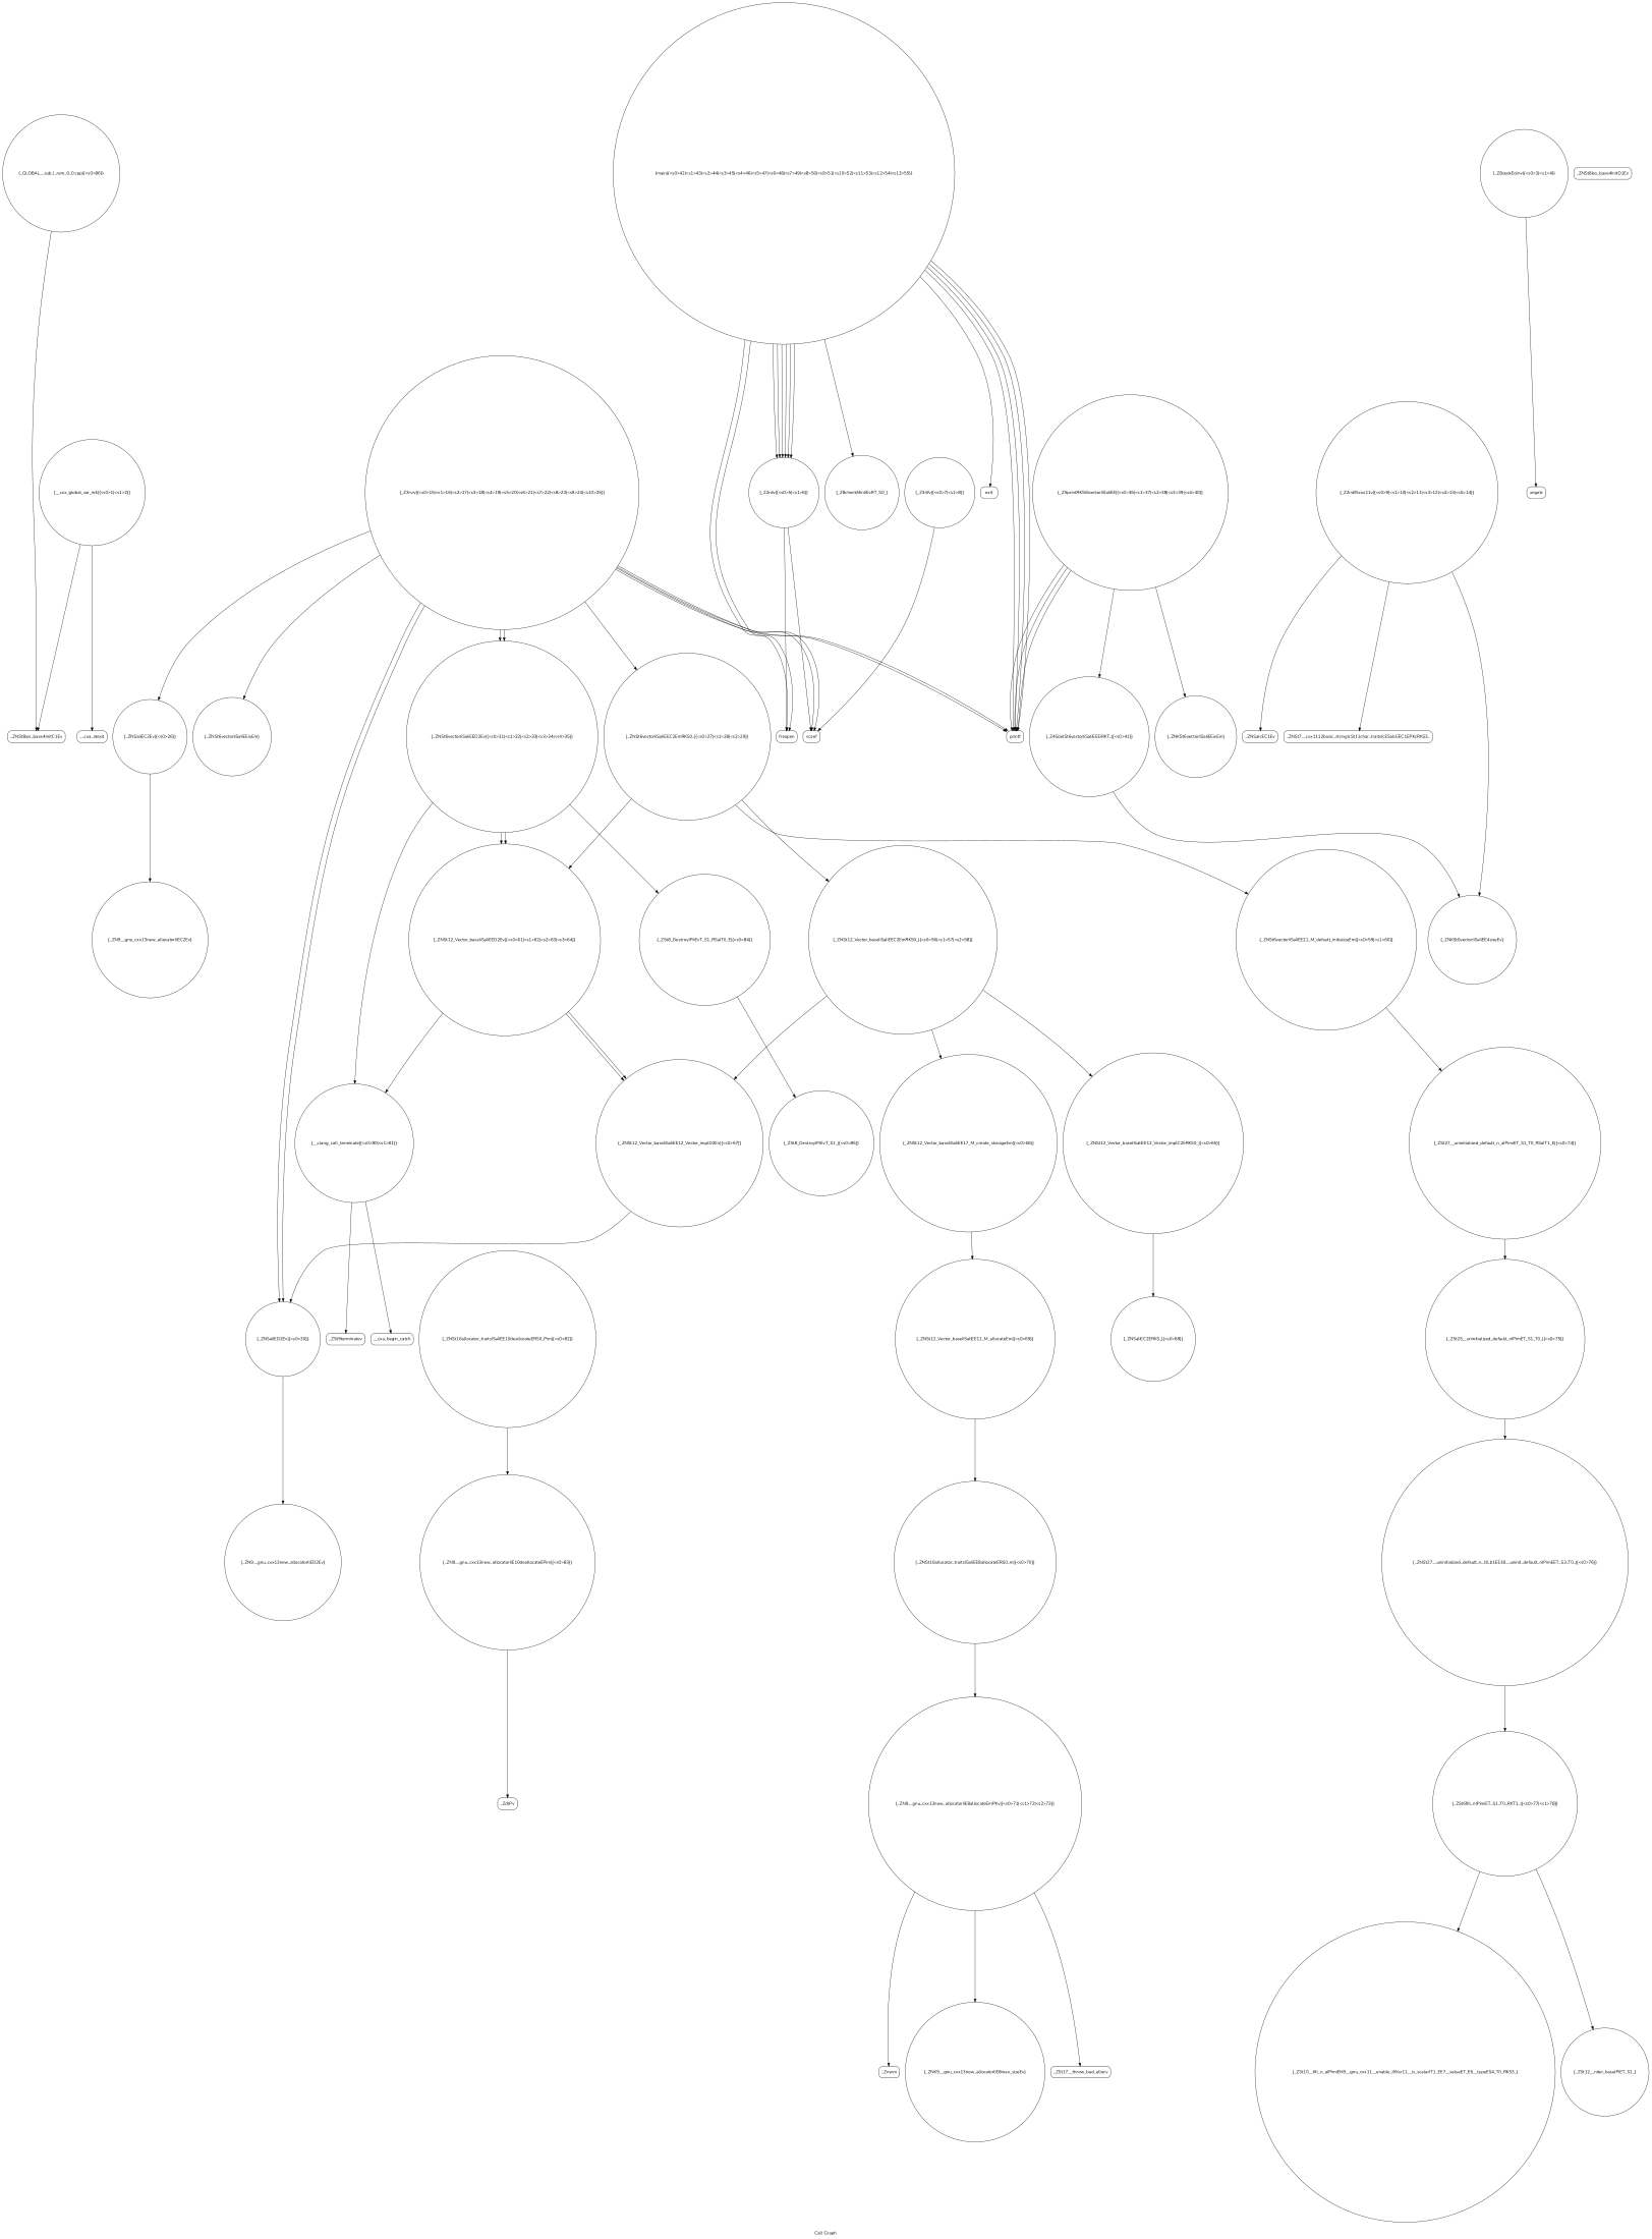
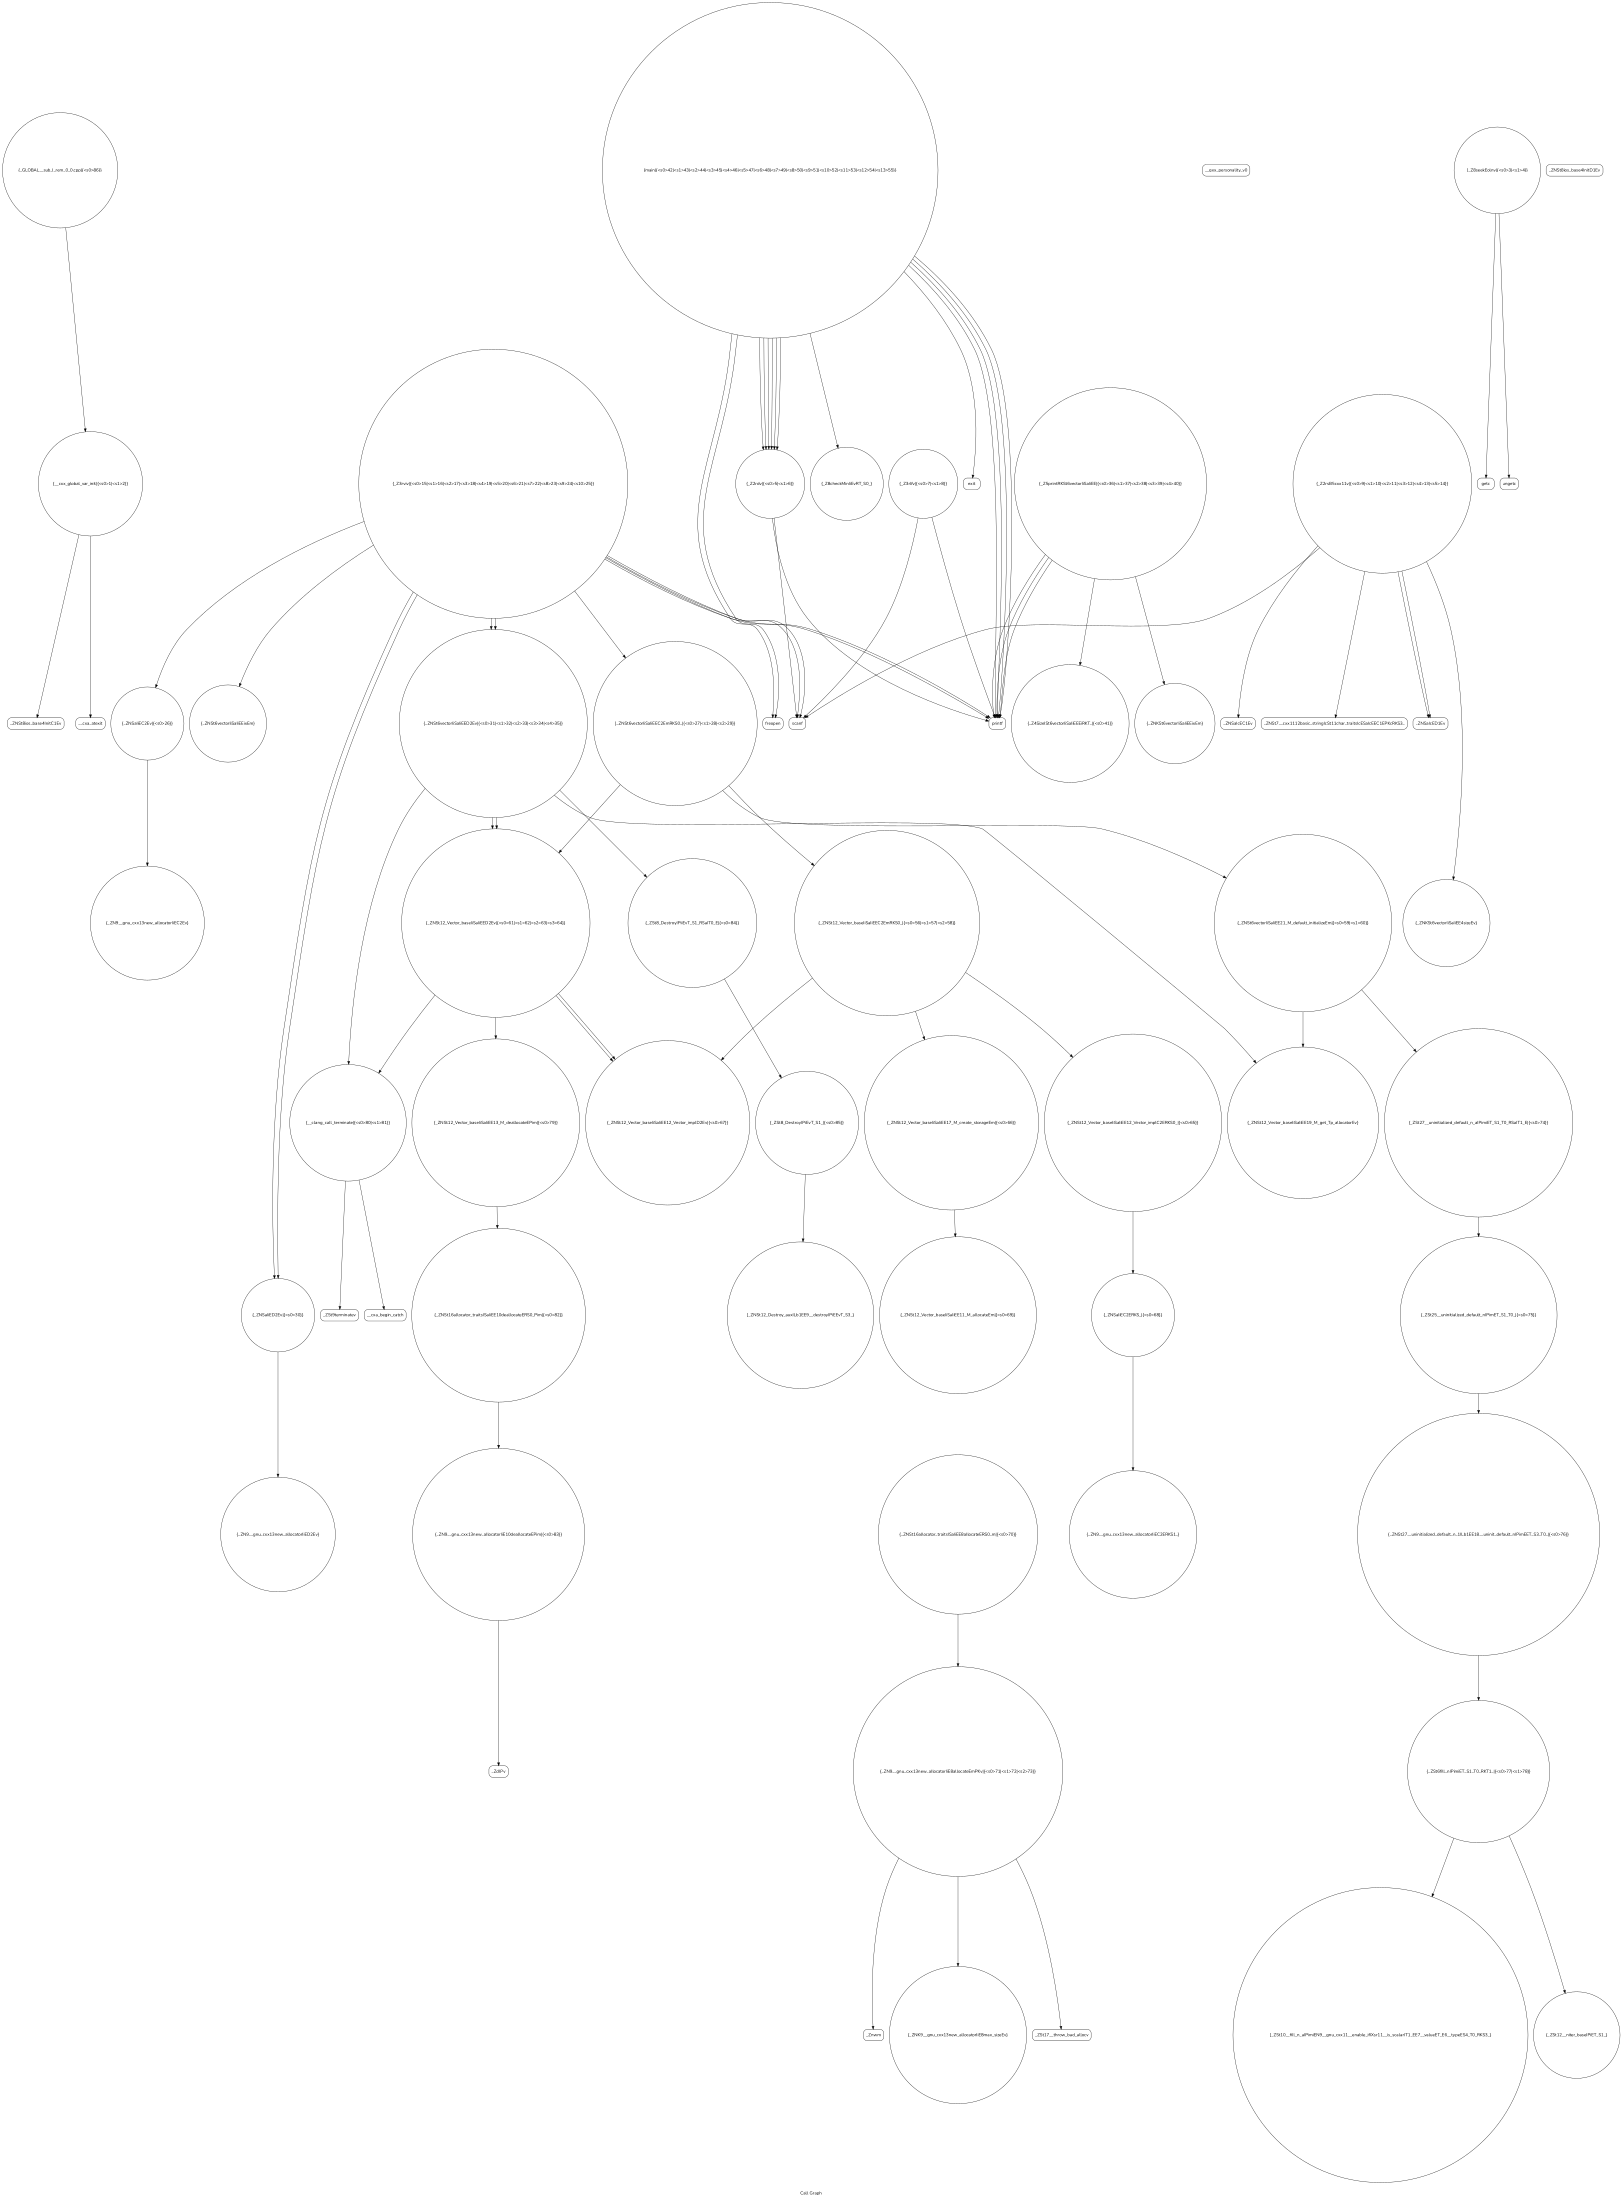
  digraph {
    fontname=Nunito
    label="Call Graph"
    node [fontname=Nunito shape=circle]
    edge [color=black fontname=Nunito tailport=s0]
    n1 [label="{__cxx_global_var_init|{<s0>1|<s1>2}}"]
    n2 [label="{_ZNSt8ios_base4InitC1Ev}" shape=Mrecord]
    n3 [label="{__cxa_atexit}" shape=Mrecord]
    n4 [label="{_ZSt27__uninitialized_default_n_aIPimiET_S1_T0_RSaIT1_E|{<s0>74}}"]
    n5 [label="{_ZSt25__uninitialized_default_nIPimET_S1_T0_|{<s0>75}}"]
    n6 [label="{_ZNSt27__uninitialized_default_n_1ILb1EE18__uninit_default_nIPimEET_S3_T0_|{<s0>76}}"]
    n7 [label="{_ZSt6fill_nIPimiET_S1_T0_RKT1_|{<s0>77|<s1>78}}"]
    n8 [label="{_Z2rdv|{<s0>5|<s1>6}}"]
    n9 [label="{scanf}" shape=Mrecord]
    n10 [label="{printf}" shape=Mrecord]
+   n11 [label="{_ZNSt12_Vector_baseIiSaIiEE13_M_deallocateEPim|{<s0>79}}"]
    n12 [label="{_ZNSt16allocator_traitsISaIiEE10deallocateERS0_Pim|{<s0>82}}"]
    n13 [label="{_ZN9__gnu_cxx13new_allocatorIiE10deallocateEPim|{<s0>83}}"]
    n14 [label="{_ZdlPv}" shape=Mrecord]
+   n15 [label="{__gxx_personality_v0}" shape=Mrecord]
    n16 [label="{_ZSt8_DestroyIPiiEvT_S1_RSaIT0_E|{<s0>84}}"]
    n17 [label="{_ZSt8_DestroyIPiEvT_S1_|{<s0>85}}"]
+   n18 [label="{_ZNSt12_Destroy_auxILb1EE9__destroyIPiEEvT_S3_}"]
    n19 [label="{_ZNSt6vectorIiSaIiEED2Ev|{<s0>31|<s1>32|<s2>33|<s3>34|<s4>35}}"]
+   n20 [label="{_ZNSt12_Vector_baseIiSaIiEE19_M_get_Tp_allocatorEv}"]
    n21 [label="{_ZNSt12_Vector_baseIiSaIiEED2Ev|{<s0>61|<s1>62|<s2>63|<s3>64}}"]
    n22 [label="{__clang_call_terminate|{<s0>80|<s1>81}}"]
    n23 [label="{_ZNSt12_Vector_baseIiSaIiEE12_Vector_implD2Ev|{<s0>67}}"]
    n24 [label="{__cxa_begin_catch}" shape=Mrecord]
    n25 [label="{_ZSt9terminatev}" shape=Mrecord]
    n26 [label="{_ZNSaIiED2Ev|{<s0>30}}"]
    n27 [label="{exit}" shape=Mrecord]
    n28 [label="{_ZNSt12_Vector_baseIiSaIiEE17_M_create_storageEm|{<s0>66}}"]
    n29 [label="{_ZNSt12_Vector_baseIiSaIiEE11_M_allocateEm|{<s0>69}}"]
    n30 [label="{_ZNSt16allocator_traitsISaIiEE8allocateERS0_m|{<s0>70}}"]
    n31 [label="{_ZN9__gnu_cxx13new_allocatorIiE8allocateEmPKv|{<s0>71|<s1>72|<s2>73}}"]
    n32 [label="{_ZNK9__gnu_cxx13new_allocatorIiE8max_sizeEv}"]
    n33 [label="{_Z8seekEolnv|{<s0>3|<s1>4}}"]
+   n34 [label="{getc}" shape=Mrecord]
    n35 [label="{ungetc}" shape=Mrecord]
    n36 [label="{_ZSt12__niter_baseIPiET_S1_}"]
    n37 [label="{_ZSt10__fill_n_aIPimiEN9__gnu_cxx11__enable_ifIXsr11__is_scalarIT1_EE7__valueET_E6__typeES4_T0_RKS3_}"]
    n38 [label="{_Z2rsB5cxx11v|{<s0>9|<s1>10|<s2>11|<s3>12|<s4>13|<s5>14}}"]
    n39 [label="{_ZNSaIcEC1Ev}" shape=Mrecord]
    n40 [label="{_ZNSt7__cxx1112basic_stringIcSt11char_traitsIcESaIcEEC1EPKcRKS3_}" shape=Mrecord]
+   n41 [label="{_ZNSaIcED1Ev}" shape=Mrecord]
    n42 [label="{_ZNKSt6vectorIiSaIiEE4sizeEv}"]
    n43 [label="{_ZNSt6vectorIiSaIiEEC2EmRKS0_|{<s0>27|<s1>28|<s2>29}}"]
    n44 [label="{_ZNSt12_Vector_baseIiSaIiEEC2EmRKS0_|{<s0>56|<s1>57|<s2>58}}"]
    n45 [label="{_ZNSt6vectorIiSaIiEE21_M_default_initializeEm|{<s0>59|<s1>60}}"]
    n46 [label="{_ZNSt12_Vector_baseIiSaIiEE12_Vector_implC2ERKS0_|{<s0>65}}"]
    n47 [label="{_ZNSaIiEC2ERKS_|{<s0>68}}"]
    n48 [label="{_GLOBAL__sub_I_rem_0_0.cpp|{<s0>86}}"]
    n49 [label="{main|{<s0>42|<s1>43|<s2>44|<s3>45|<s4>46|<s5>47|<s6>48|<s7>49|<s8>50|<s9>51|<s10>52|<s11>53|<s12>54|<s13>55}}"]
    n50 [label="{freopen}" shape=Mrecord]
    n51 [label="{_Z8checkMinIiEvRT_S0_}"]
    n52 [label="{_ZSt17__throw_bad_allocv}" shape=Mrecord]
    n53 [label="{_Znwm}" shape=Mrecord]
    n54 [label="{_Z5printRKSt6vectorIiSaIiEE|{<s0>36|<s1>37|<s2>38|<s3>39|<s4>40}}"]
    n55 [label="{_Z4SizeISt6vectorIiSaIiEEEiRKT_|{<s0>41}}"]
    n56 [label="{_ZNKSt6vectorIiSaIiEEixEm}"]
    n57 [label="{_ZN9__gnu_cxx13new_allocatorIiEC2Ev}"]
    n58 [label="{_ZN9__gnu_cxx13new_allocatorIiED2Ev}"]
    n59 [label="{_ZNSt8ios_base4InitD1Ev}" shape=Mrecord]
    n60 [label="{_Z3rviv|{<s0>15|<s1>16|<s2>17|<s3>18|<s4>19|<s5>20|<s6>21|<s7>22|<s8>23|<s9>24|<s10>25}}"]
    n61 [label="{_ZNSaIiEC2Ev|{<s0>26}}"]
    n62 [label="{_ZNSt6vectorIiSaIiEEixEm}"]
+   n63 [label="{_ZN9__gnu_cxx13new_allocatorIiEC2ERKS1_}"]
    n64 [label="{_Z3rlfv|{<s0>7|<s1>8}}"]
    n1 -> n2
    n1 -> n3 [tailport=s1]
    n4 -> n5
    n5 -> n6
    n6 -> n7
    n7 -> n36
    n7 -> n37 [tailport=s1]
    n8 -> n9
-   n8 -> n50 [tailport=s1]
+   n8 -> n10 [tailport=s1]
+   n11 -> n12
    n12 -> n13
    n13 -> n14
    n16 -> n17
+   n17 -> n18
    n19 -> n16 [tailport=s1]
+   n19 -> n20
    n19 -> n21 [tailport=s2]
    n19 -> n21 [tailport=s3]
    n19 -> n22 [tailport=s4]
+   n21 -> n11
    n21 -> n22 [tailport=s3]
    n21 -> n23 [tailport=s1]
    n21 -> n23 [tailport=s2]
    n22 -> n24
    n22 -> n25 [tailport=s1]
-   n23 -> n26
    n26 -> n58
    n28 -> n29
-   n29 -> n30
    n30 -> n31
    n31 -> n32
    n31 -> n52 [tailport=s1]
    n31 -> n53 [tailport=s2]
+   n33 -> n34
    n33 -> n35 [tailport=s1]
+   n38 -> n9
    n38 -> n39 [tailport=s2]
    n38 -> n40 [tailport=s3]
+   n38 -> n41 [tailport=s4]
+   n38 -> n41 [tailport=s5]
    n38 -> n42 [tailport=s1]
    n43 -> n21 [tailport=s2]
    n43 -> n44
    n43 -> n45 [tailport=s1]
    n44 -> n23 [tailport=s2]
    n44 -> n28 [tailport=s1]
    n44 -> n46
    n45 -> n4 [tailport=s1]
+   n45 -> n20
    n46 -> n47
-   n48 -> n2
+   n47 -> n63
+   n48 -> n1
    n49 -> n8 [tailport=s2]
    n49 -> n8 [tailport=s3]
    n49 -> n8 [tailport=s4]
    n49 -> n8 [tailport=s5]
    n49 -> n8 [tailport=s6]
    n49 -> n8 [tailport=s7]
    n49 -> n10 [tailport=s9]
    n49 -> n10 [tailport=s10]
    n49 -> n10 [tailport=s11]
    n49 -> n10 [tailport=s12]
    n49 -> n27 [tailport=s13]
    n49 -> n50
    n49 -> n50 [tailport=s1]
    n49 -> n51 [tailport=s8]
    n54 -> n10 [tailport=s1]
    n54 -> n10 [tailport=s3]
    n54 -> n10 [tailport=s4]
    n54 -> n55
    n54 -> n56 [tailport=s2]
-   n55 -> n42
    n60 -> n9
    n60 -> n9 [tailport=s6]
    n60 -> n10 [tailport=s1]
    n60 -> n10 [tailport=s7]
    n60 -> n19 [tailport=s9]
    n60 -> n19 [tailport=s10]
    n60 -> n26 [tailport=s4]
    n60 -> n26 [tailport=s8]
    n60 -> n43 [tailport=s3]
    n60 -> n61 [tailport=s2]
    n60 -> n62 [tailport=s5]
    n61 -> n57
    n64 -> n9
+   n64 -> n10 [tailport=s1]
  }
